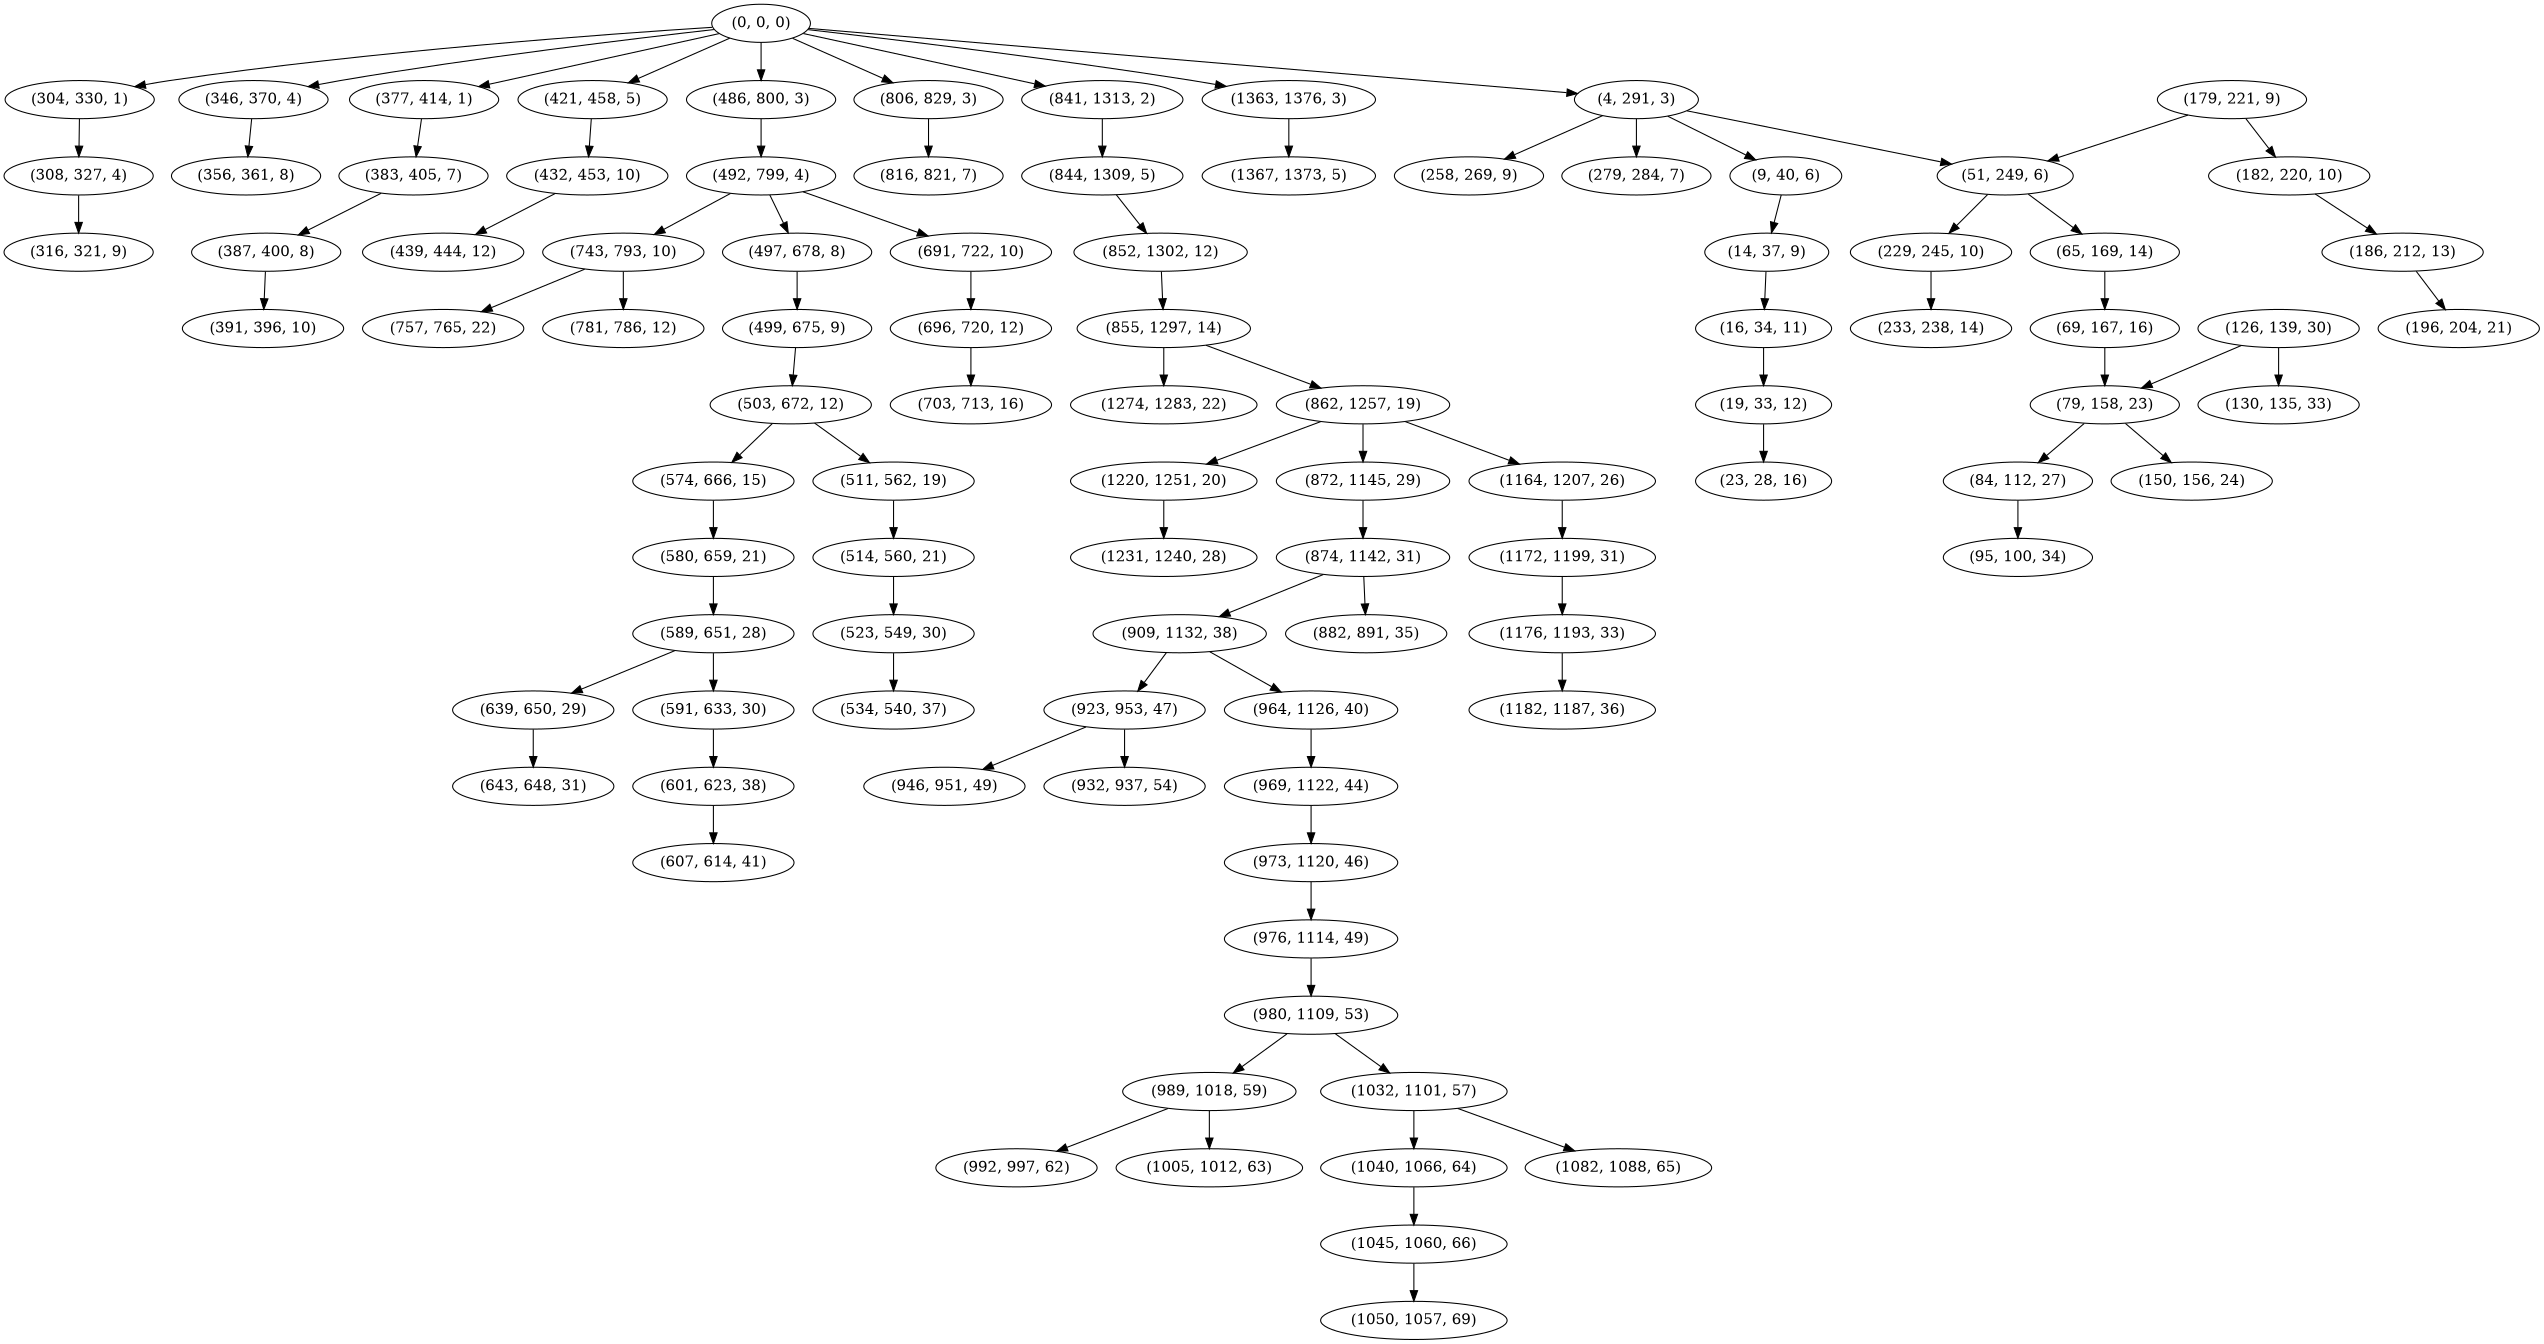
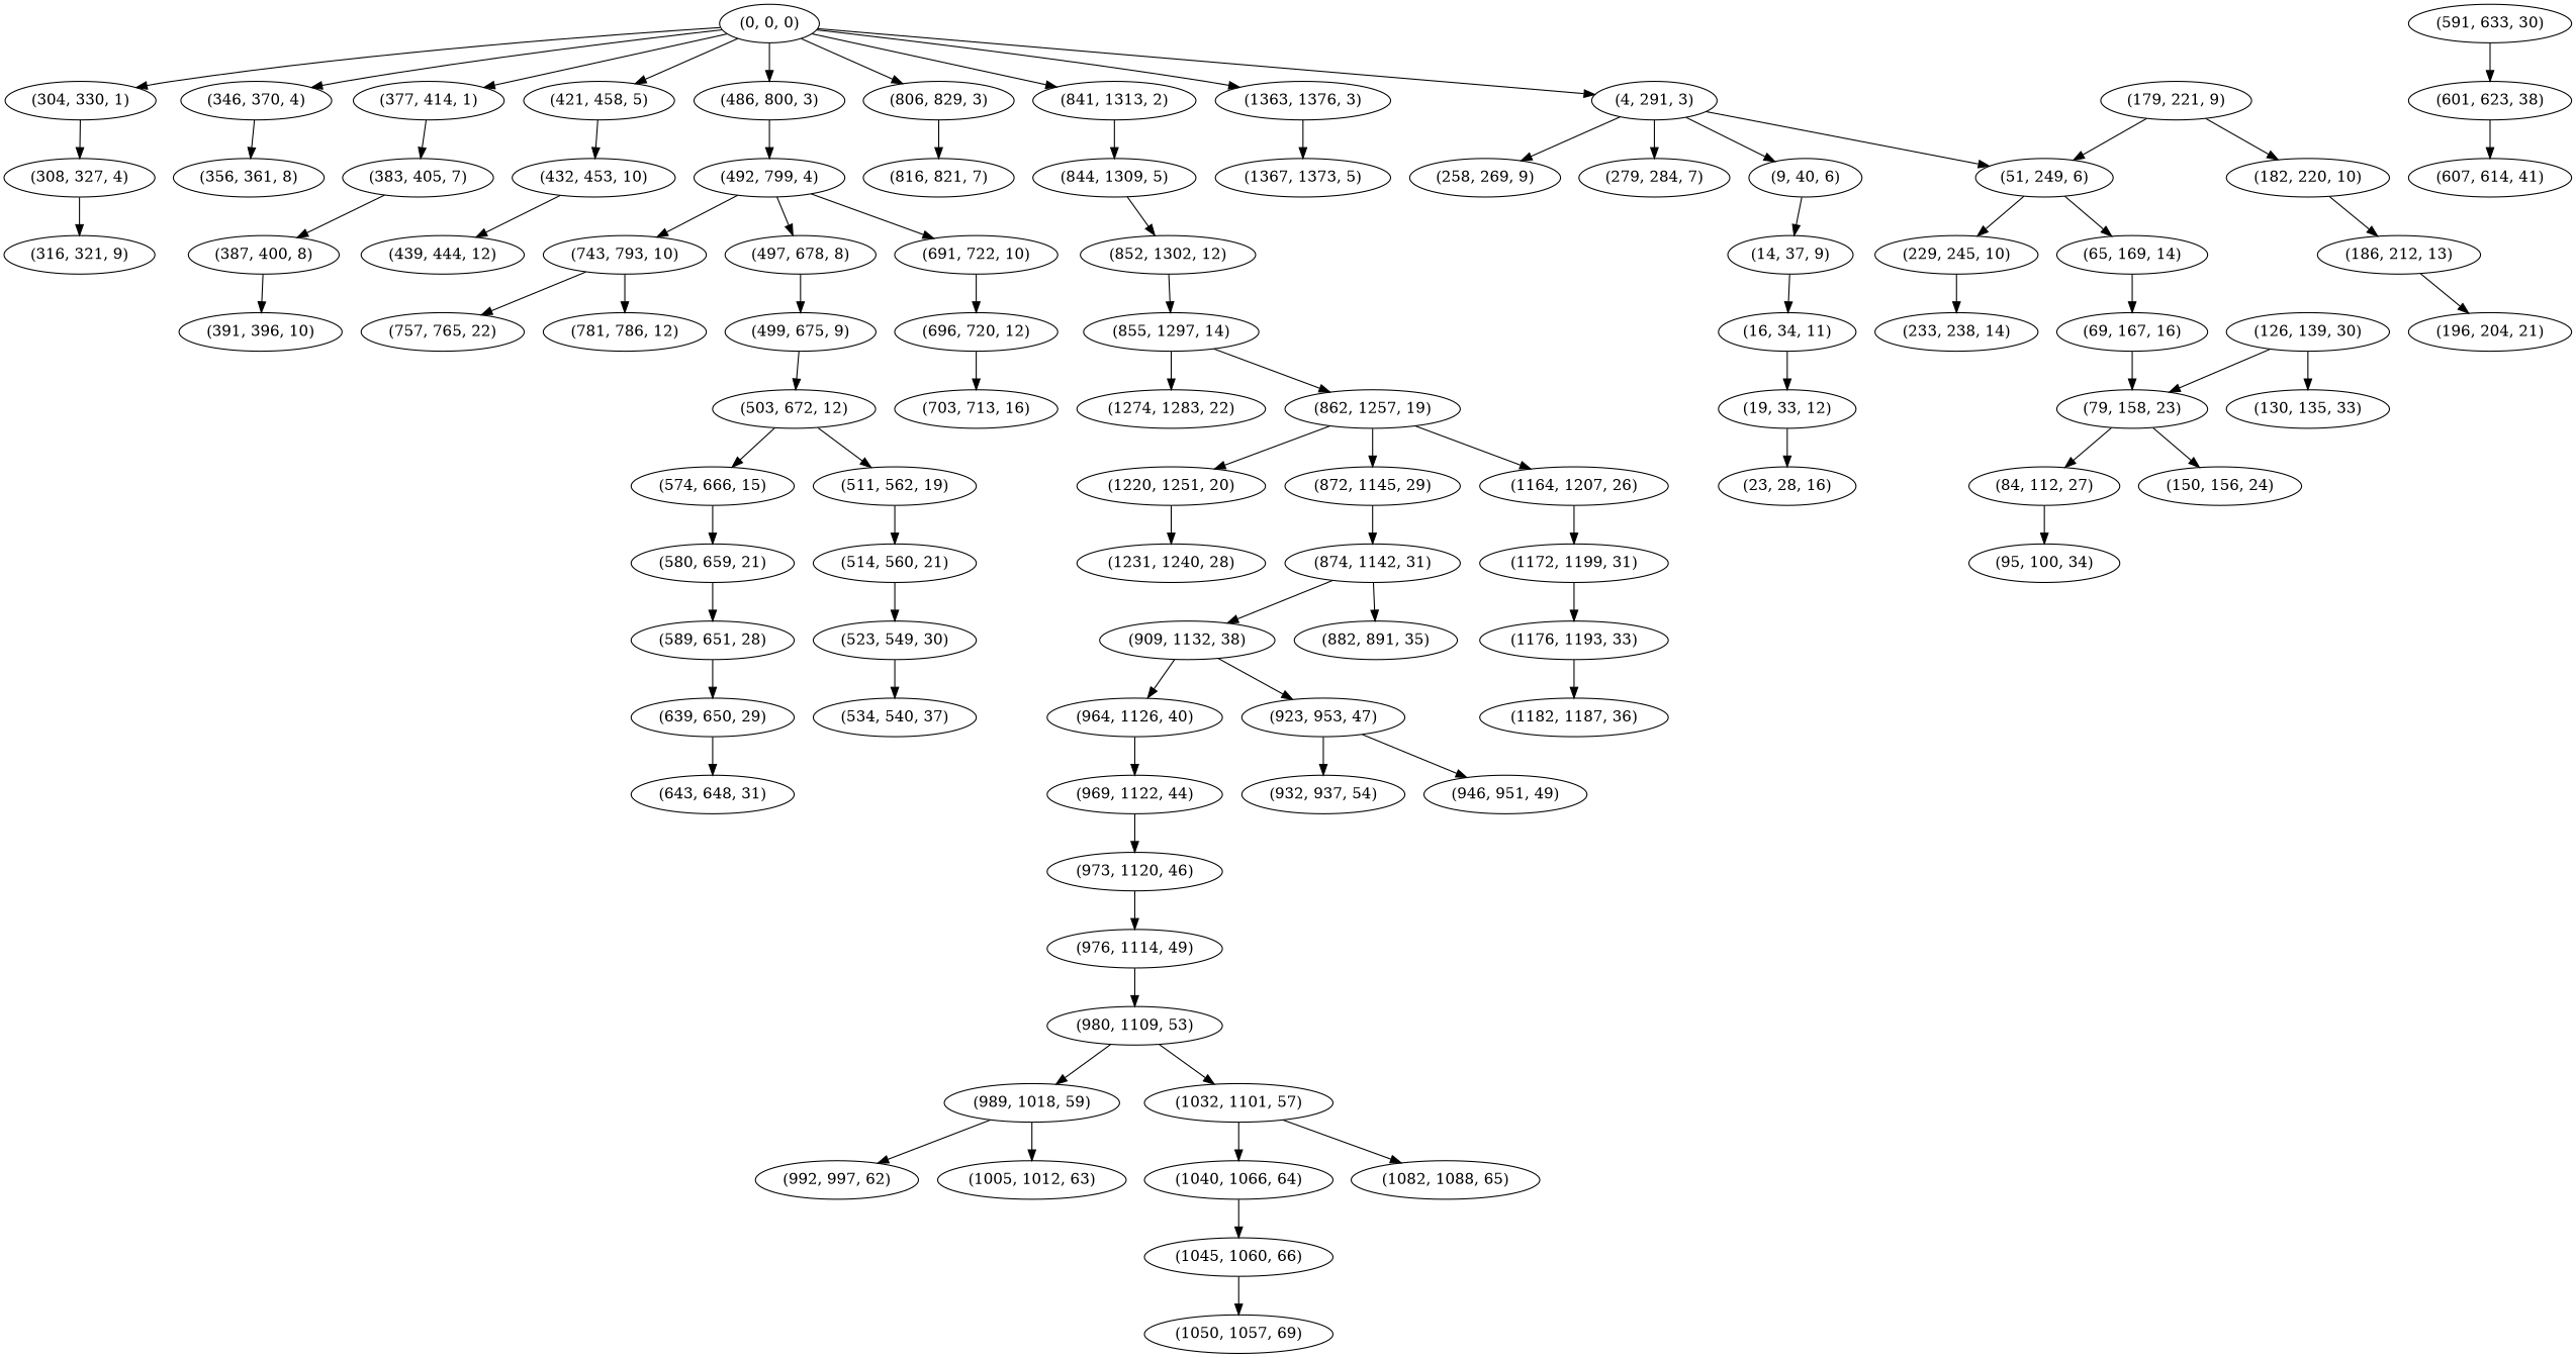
  digraph {
    "(0, 0, 0)"
    "(4, 291, 3)"
    "(304, 330, 1)"
    "(346, 370, 4)"
    "(377, 414, 1)"
    "(421, 458, 5)"
    "(486, 800, 3)"
    "(806, 829, 3)"
    "(841, 1313, 2)"
    "(1363, 1376, 3)"
    "(9, 40, 6)"
    "(51, 249, 6)"
    "(258, 269, 9)"
    "(279, 284, 7)"
    "(308, 327, 4)"
    "(356, 361, 8)"
    "(383, 405, 7)"
    "(432, 453, 10)"
    "(492, 799, 4)"
    "(816, 821, 7)"
    "(844, 1309, 5)"
    "(1367, 1373, 5)"
    "(14, 37, 9)"
    "(65, 169, 14)"
    "(229, 245, 10)"
    "(16, 34, 11)"
    "(19, 33, 12)"
    "(23, 28, 16)"
    "(69, 167, 16)"
    "(179, 221, 9)"
    "(182, 220, 10)"
    "(233, 238, 14)"
    "(79, 158, 23)"
    "(84, 112, 27)"
    "(150, 156, 24)"
    "(95, 100, 34)"
    "(126, 139, 30)"
    "(130, 135, 33)"
    "(186, 212, 13)"
    "(196, 204, 21)"
    "(316, 321, 9)"
    "(387, 400, 8)"
    "(391, 396, 10)"
    "(439, 444, 12)"
    "(497, 678, 8)"
    "(691, 722, 10)"
    "(743, 793, 10)"
    "(499, 675, 9)"
    "(696, 720, 12)"
    "(757, 765, 22)"
    "(781, 786, 12)"
    "(503, 672, 12)"
    "(511, 562, 19)"
    "(574, 666, 15)"
    "(514, 560, 21)"
    "(580, 659, 21)"
    "(523, 549, 30)"
    "(534, 540, 37)"
    "(589, 651, 28)"
    "(591, 633, 30)"
    "(639, 650, 29)"
    "(601, 623, 38)"
    "(643, 648, 31)"
    "(607, 614, 41)"
    "(703, 713, 16)"
    "(852, 1302, 12)"
    "(855, 1297, 14)"
    "(862, 1257, 19)"
    "(1274, 1283, 22)"
    "(872, 1145, 29)"
    "(1164, 1207, 26)"
    "(1220, 1251, 20)"
    "(874, 1142, 31)"
    "(1172, 1199, 31)"
    "(1231, 1240, 28)"
    "(882, 891, 35)"
    "(909, 1132, 38)"
    "(923, 953, 47)"
    "(964, 1126, 40)"
    "(932, 937, 54)"
    "(946, 951, 49)"
    "(969, 1122, 44)"
    "(973, 1120, 46)"
    "(976, 1114, 49)"
    "(980, 1109, 53)"
    "(989, 1018, 59)"
    "(1032, 1101, 57)"
    "(992, 997, 62)"
    "(1005, 1012, 63)"
    "(1040, 1066, 64)"
    "(1082, 1088, 65)"
    "(1045, 1060, 66)"
    "(1050, 1057, 69)"
    "(1176, 1193, 33)"
    "(1182, 1187, 36)"
    "(0, 0, 0)" -> "(4, 291, 3)"
    "(0, 0, 0)" -> "(304, 330, 1)"
    "(0, 0, 0)" -> "(346, 370, 4)"
    "(0, 0, 0)" -> "(377, 414, 1)"
    "(0, 0, 0)" -> "(421, 458, 5)"
    "(0, 0, 0)" -> "(486, 800, 3)"
    "(0, 0, 0)" -> "(806, 829, 3)"
    "(0, 0, 0)" -> "(841, 1313, 2)"
    "(0, 0, 0)" -> "(1363, 1376, 3)"
    "(4, 291, 3)" -> "(9, 40, 6)"
    "(4, 291, 3)" -> "(51, 249, 6)"
    "(4, 291, 3)" -> "(258, 269, 9)"
    "(4, 291, 3)" -> "(279, 284, 7)"
    "(304, 330, 1)" -> "(308, 327, 4)"
    "(346, 370, 4)" -> "(356, 361, 8)"
    "(377, 414, 1)" -> "(383, 405, 7)"
    "(421, 458, 5)" -> "(432, 453, 10)"
    "(486, 800, 3)" -> "(492, 799, 4)"
    "(806, 829, 3)" -> "(816, 821, 7)"
    "(841, 1313, 2)" -> "(844, 1309, 5)"
    "(1363, 1376, 3)" -> "(1367, 1373, 5)"
    "(9, 40, 6)" -> "(14, 37, 9)"
    "(51, 249, 6)" -> "(65, 169, 14)"
    "(51, 249, 6)" -> "(229, 245, 10)"
    "(308, 327, 4)" -> "(316, 321, 9)"
    "(383, 405, 7)" -> "(387, 400, 8)"
    "(432, 453, 10)" -> "(439, 444, 12)"
    "(492, 799, 4)" -> "(497, 678, 8)"
    "(492, 799, 4)" -> "(691, 722, 10)"
    "(492, 799, 4)" -> "(743, 793, 10)"
    "(844, 1309, 5)" -> "(852, 1302, 12)"
    "(14, 37, 9)" -> "(16, 34, 11)"
    "(65, 169, 14)" -> "(69, 167, 16)"
    "(229, 245, 10)" -> "(233, 238, 14)"
    "(16, 34, 11)" -> "(19, 33, 12)"
    "(19, 33, 12)" -> "(23, 28, 16)"
    "(69, 167, 16)" -> "(79, 158, 23)"
    "(179, 221, 9)" -> "(51, 249, 6)"
    "(179, 221, 9)" -> "(182, 220, 10)"
    "(182, 220, 10)" -> "(186, 212, 13)"
    "(79, 158, 23)" -> "(84, 112, 27)"
    "(79, 158, 23)" -> "(150, 156, 24)"
    "(84, 112, 27)" -> "(95, 100, 34)"
    "(126, 139, 30)" -> "(79, 158, 23)"
    "(126, 139, 30)" -> "(130, 135, 33)"
    "(186, 212, 13)" -> "(196, 204, 21)"
    "(387, 400, 8)" -> "(391, 396, 10)"
    "(497, 678, 8)" -> "(499, 675, 9)"
    "(691, 722, 10)" -> "(696, 720, 12)"
    "(743, 793, 10)" -> "(757, 765, 22)"
    "(743, 793, 10)" -> "(781, 786, 12)"
    "(499, 675, 9)" -> "(503, 672, 12)"
    "(696, 720, 12)" -> "(703, 713, 16)"
    "(503, 672, 12)" -> "(511, 562, 19)"
    "(503, 672, 12)" -> "(574, 666, 15)"
    "(511, 562, 19)" -> "(514, 560, 21)"
    "(574, 666, 15)" -> "(580, 659, 21)"
    "(514, 560, 21)" -> "(523, 549, 30)"
    "(580, 659, 21)" -> "(589, 651, 28)"
    "(523, 549, 30)" -> "(534, 540, 37)"
-   "(589, 651, 28)" -> "(591, 633, 30)"
    "(589, 651, 28)" -> "(639, 650, 29)"
    "(591, 633, 30)" -> "(601, 623, 38)"
    "(639, 650, 29)" -> "(643, 648, 31)"
    "(601, 623, 38)" -> "(607, 614, 41)"
    "(852, 1302, 12)" -> "(855, 1297, 14)"
    "(855, 1297, 14)" -> "(862, 1257, 19)"
    "(855, 1297, 14)" -> "(1274, 1283, 22)"
    "(862, 1257, 19)" -> "(872, 1145, 29)"
    "(862, 1257, 19)" -> "(1164, 1207, 26)"
    "(862, 1257, 19)" -> "(1220, 1251, 20)"
    "(872, 1145, 29)" -> "(874, 1142, 31)"
    "(1164, 1207, 26)" -> "(1172, 1199, 31)"
    "(1220, 1251, 20)" -> "(1231, 1240, 28)"
    "(874, 1142, 31)" -> "(882, 891, 35)"
    "(874, 1142, 31)" -> "(909, 1132, 38)"
    "(1172, 1199, 31)" -> "(1176, 1193, 33)"
    "(909, 1132, 38)" -> "(923, 953, 47)"
    "(909, 1132, 38)" -> "(964, 1126, 40)"
    "(923, 953, 47)" -> "(932, 937, 54)"
    "(923, 953, 47)" -> "(946, 951, 49)"
    "(964, 1126, 40)" -> "(969, 1122, 44)"
    "(969, 1122, 44)" -> "(973, 1120, 46)"
    "(973, 1120, 46)" -> "(976, 1114, 49)"
    "(976, 1114, 49)" -> "(980, 1109, 53)"
    "(980, 1109, 53)" -> "(989, 1018, 59)"
    "(980, 1109, 53)" -> "(1032, 1101, 57)"
    "(989, 1018, 59)" -> "(992, 997, 62)"
    "(989, 1018, 59)" -> "(1005, 1012, 63)"
    "(1032, 1101, 57)" -> "(1040, 1066, 64)"
    "(1032, 1101, 57)" -> "(1082, 1088, 65)"
    "(1040, 1066, 64)" -> "(1045, 1060, 66)"
    "(1045, 1060, 66)" -> "(1050, 1057, 69)"
    "(1176, 1193, 33)" -> "(1182, 1187, 36)"
  }
